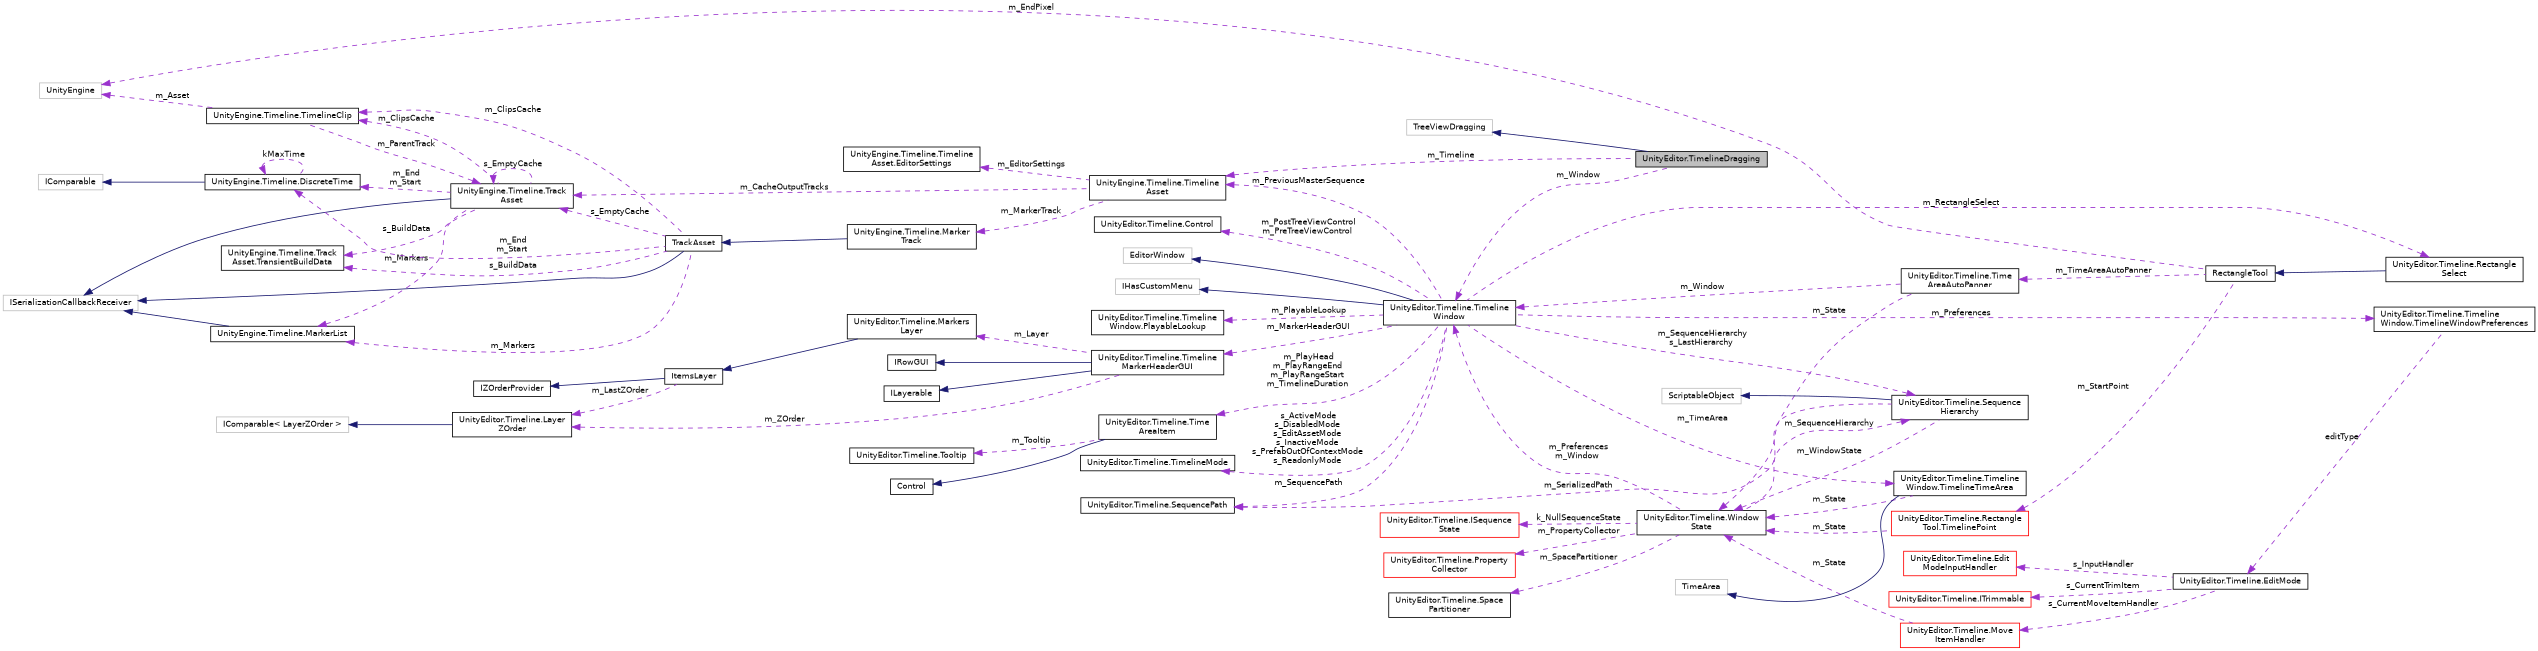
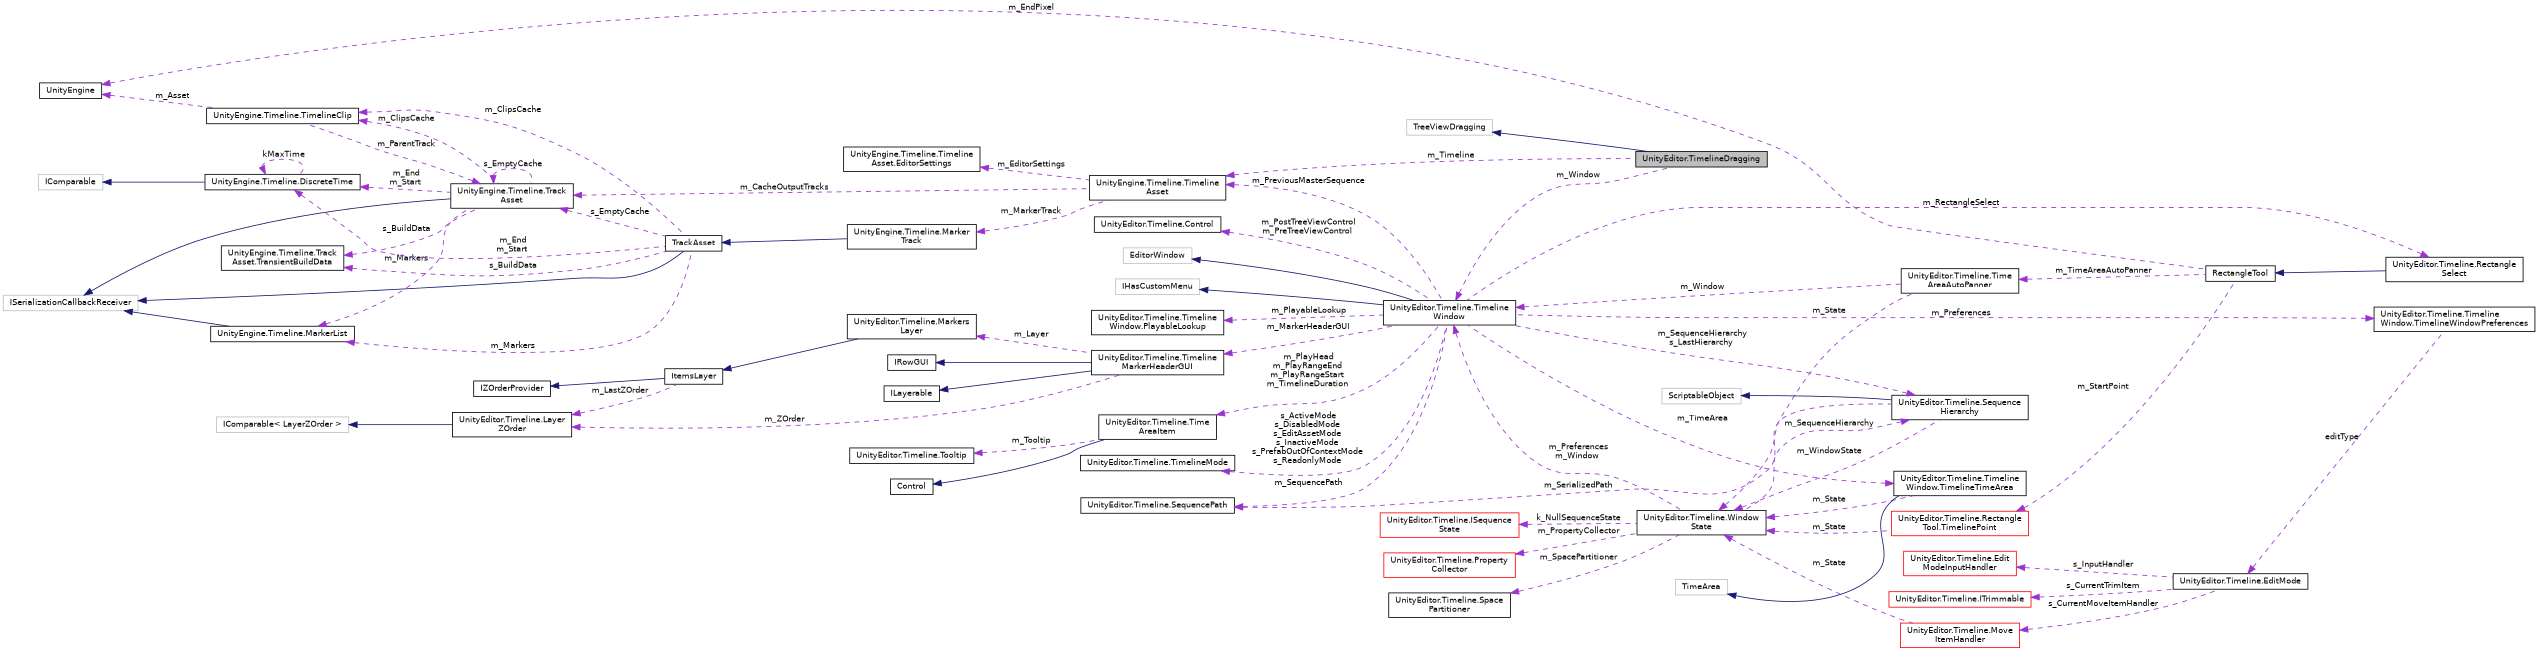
  digraph {
    rankdir=LR
    node [color=black fillcolor=white fontname=Helvetica fontsize=10 shape=record style=filled]
    edge [color=darkorchid3 dir=back fontname=Helvetica fontsize=10 labelfontname=Helvetica labelfontsize=10 style=dashed]
    n1 [fillcolor=grey75 fontcolor=black height=0.2 label="UnityEditor.TimelineDragging" width=0.4]
    n2 [color=grey75 height=0.2 label=TreeViewDragging width=0.4]
    n3 [height=0.2 label="UnityEngine.Timeline.Timeline\lAsset" width=0.4]
    n4 [height=0.2 label="UnityEditor.Timeline.Timeline\lWindow" width=0.4]
    n5 [height=0.2 label="UnityEditor.Timeline.Window\lState" width=0.4]
    n6 [height=0.2 label="UnityEditor.Timeline.Time\lAreaAutoPanner" width=0.4]
    n7 [height=0.2 label="UnityEngine.Timeline.Timeline\lAsset.EditorSettings" width=0.4]
    n8 [height=0.2 label="UnityEngine.Timeline.Track\lAsset" width=0.4]
    n9 [height=0.2 label="UnityEngine.Timeline.TimelineClip" width=0.4]
    n10 [height=0.2 label=TrackAsset width=0.4]
    n11 [height=0.2 label="UnityEngine.Timeline.Marker\lTrack" width=0.4]
    n12 [color=grey75 height=0.2 label=ISerializationCallbackReceiver width=0.4]
    n13 [height=0.2 label="UnityEngine.Timeline.MarkerList" width=0.4]
    n14 [height=0.2 label="UnityEngine.Timeline.DiscreteTime" width=0.4]
    n15 [color=grey75 height=0.2 label=IComparable width=0.4]
-   n16 [color=grey75 height=0.2 label=UnityEngine width=0.4]
+   n16 [height=0.2 label=UnityEngine width=0.4]
    n17 [height=0.2 label=RectangleTool width=0.4]
    n18 [height=0.2 label="UnityEditor.Timeline.Rectangle\lSelect" width=0.4]
    n19 [height=0.2 label="UnityEngine.Timeline.Track\lAsset.TransientBuildData" width=0.4]
    n20 [color=red height=0.2 label="UnityEditor.Timeline.Rectangle\lTool.TimelinePoint" width=0.4]
    n21 [height=0.2 label="UnityEditor.Timeline.Sequence\lHierarchy" width=0.4]
    n22 [height=0.2 label="UnityEditor.Timeline.Timeline\lWindow.TimelineTimeArea" width=0.4]
    n23 [color=red height=0.2 label="UnityEditor.Timeline.Move\lItemHandler" width=0.4]
    n24 [color=grey75 height=0.2 label=EditorWindow width=0.4]
    n25 [color=grey75 height=0.2 label=IHasCustomMenu width=0.4]
    n26 [height=0.2 label="UnityEditor.Timeline.Timeline\lMarkerHeaderGUI" width=0.4]
    n27 [height=0.2 label=IRowGUI width=0.4]
    n28 [height=0.2 label=ILayerable width=0.4]
    n29 [height=0.2 label="UnityEditor.Timeline.Markers\lLayer" width=0.4]
    n30 [height=0.2 label=ItemsLayer width=0.4]
    n31 [height=0.2 label=IZOrderProvider width=0.4]
    n32 [height=0.2 label="UnityEditor.Timeline.Layer\lZOrder" width=0.4]
    n33 [color=grey75 height=0.2 label="IComparable\< LayerZOrder \>" width=0.4]
    n34 [height=0.2 label="UnityEditor.Timeline.Time\lAreaItem" width=0.4]
    n35 [height=0.2 label=Control width=0.4]
    n36 [height=0.2 label="UnityEditor.Timeline.Tooltip" width=0.4]
    n37 [height=0.2 label="UnityEditor.Timeline.EditMode" width=0.4]
    n38 [color=red height=0.2 label="UnityEditor.Timeline.ISequence\lState" width=0.4]
    n39 [color=red height=0.2 label="UnityEditor.Timeline.Property\lCollector" width=0.4]
    n40 [height=0.2 label="UnityEditor.Timeline.Space\lPartitioner" width=0.4]
    n41 [color=grey75 height=0.2 label=ScriptableObject width=0.4]
    n42 [height=0.2 label="UnityEditor.Timeline.SequencePath" width=0.4]
    n43 [height=0.2 label="UnityEditor.Timeline.TimelineMode" width=0.4]
    n44 [height=0.2 label="UnityEditor.Timeline.Control" width=0.4]
    n45 [color=grey75 height=0.2 label=TimeArea width=0.4]
    n46 [height=0.2 label="UnityEditor.Timeline.Timeline\lWindow.PlayableLookup" width=0.4]
    n47 [height=0.2 label="UnityEditor.Timeline.Timeline\lWindow.TimelineWindowPreferences" width=0.4]
    n48 [color=red height=0.2 label="UnityEditor.Timeline.ITrimmable" width=0.4]
    n49 [color=red height=0.2 label="UnityEditor.Timeline.Edit\lModeInputHandler" width=0.4]
    n2 -> n1 [color=midnightblue style=solid]
    n3 -> n1 [label=" m_Timeline"]
    n3 -> n4 [label=" m_PreviousMasterSequence"]
    n4 -> n1 [label=" m_Window"]
    n4 -> n5 [label=" m_Preferences\nm_Window"]
    n4 -> n6 [label=" m_Window"]
    n5 -> n6 [label=" m_State"]
    n5 -> n20 [label=" m_State"]
    n5 -> n21 [label=" m_WindowState"]
    n5 -> n22 [label=" m_State"]
    n5 -> n23 [label=" m_State"]
    n6 -> n17 [label=" m_TimeAreaAutoPanner"]
    n7 -> n3 [label=" m_EditorSettings"]
    n8 -> n3 [label=" m_CacheOutputTracks"]
    n8 -> n8 [label=" s_EmptyCache"]
    n8 -> n9 [label=" m_ParentTrack"]
    n8 -> n10 [label=" s_EmptyCache"]
    n9 -> n8 [label=" m_ClipsCache"]
    n9 -> n10 [label=" m_ClipsCache"]
    n10 -> n11 [color=midnightblue style=solid]
    n11 -> n3 [label=" m_MarkerTrack"]
    n12 -> n8 [color=midnightblue style=solid]
    n12 -> n10 [color=midnightblue style=solid]
    n12 -> n13 [color=midnightblue style=solid]
    n13 -> n8 [label=" m_Markers"]
    n13 -> n10 [label=" m_Markers"]
    n14 -> n8 [label=" m_End\nm_Start"]
    n14 -> n10 [label=" m_End\nm_Start"]
    n14 -> n14 [label=" kMaxTime"]
    n15 -> n14 [color=midnightblue style=solid]
    n16 -> n9 [label=" m_Asset"]
    n16 -> n17 [label=" m_EndPixel"]
    n17 -> n18 [color=midnightblue style=solid]
    n18 -> n4 [label=" m_RectangleSelect"]
    n19 -> n8 [label=" s_BuildData"]
    n19 -> n10 [label=" s_BuildData"]
    n20 -> n17 [label=" m_StartPoint"]
    n21 -> n4 [label=" m_SequenceHierarchy\ns_LastHierarchy"]
    n21 -> n5 [label=" m_SequenceHierarchy"]
    n22 -> n4 [label=" m_TimeArea"]
    n23 -> n37 [label=" s_CurrentMoveItemHandler"]
    n24 -> n4 [color=midnightblue style=solid]
    n25 -> n4 [color=midnightblue style=solid]
    n26 -> n4 [label=" m_MarkerHeaderGUI"]
    n27 -> n26 [color=midnightblue style=solid]
    n28 -> n26 [color=midnightblue style=solid]
    n29 -> n26 [label=" m_Layer"]
    n30 -> n29 [color=midnightblue style=solid]
    n31 -> n30 [color=midnightblue style=solid]
    n32 -> n26 [label=" m_ZOrder"]
    n32 -> n30 [label=" m_LastZOrder"]
    n33 -> n32 [color=midnightblue style=solid]
    n34 -> n4 [label=" m_PlayHead\nm_PlayRangeEnd\nm_PlayRangeStart\nm_TimelineDuration"]
    n35 -> n34 [color=midnightblue style=solid]
    n36 -> n34 [label=" m_Tooltip"]
    n37 -> n47 [label=" editType"]
    n38 -> n5 [label=" k_NullSequenceState"]
    n39 -> n5 [label=" m_PropertyCollector"]
    n40 -> n5 [label=" m_SpacePartitioner"]
    n41 -> n21 [color=midnightblue style=solid]
    n42 -> n4 [label=" m_SequencePath"]
    n42 -> n21 [label=" m_SerializedPath"]
    n43 -> n4 [label=" s_ActiveMode\ns_DisabledMode\ns_EditAssetMode\ns_InactiveMode\ns_PrefabOutOfContextMode\ns_ReadonlyMode"]
    n44 -> n4 [label=" m_PostTreeViewControl\nm_PreTreeViewControl"]
    n45 -> n22 [color=midnightblue style=solid]
    n46 -> n4 [label=" m_PlayableLookup"]
    n47 -> n4 [label=" m_Preferences"]
    n48 -> n37 [label=" s_CurrentTrimItem"]
    n49 -> n37 [label=" s_InputHandler"]
  }
